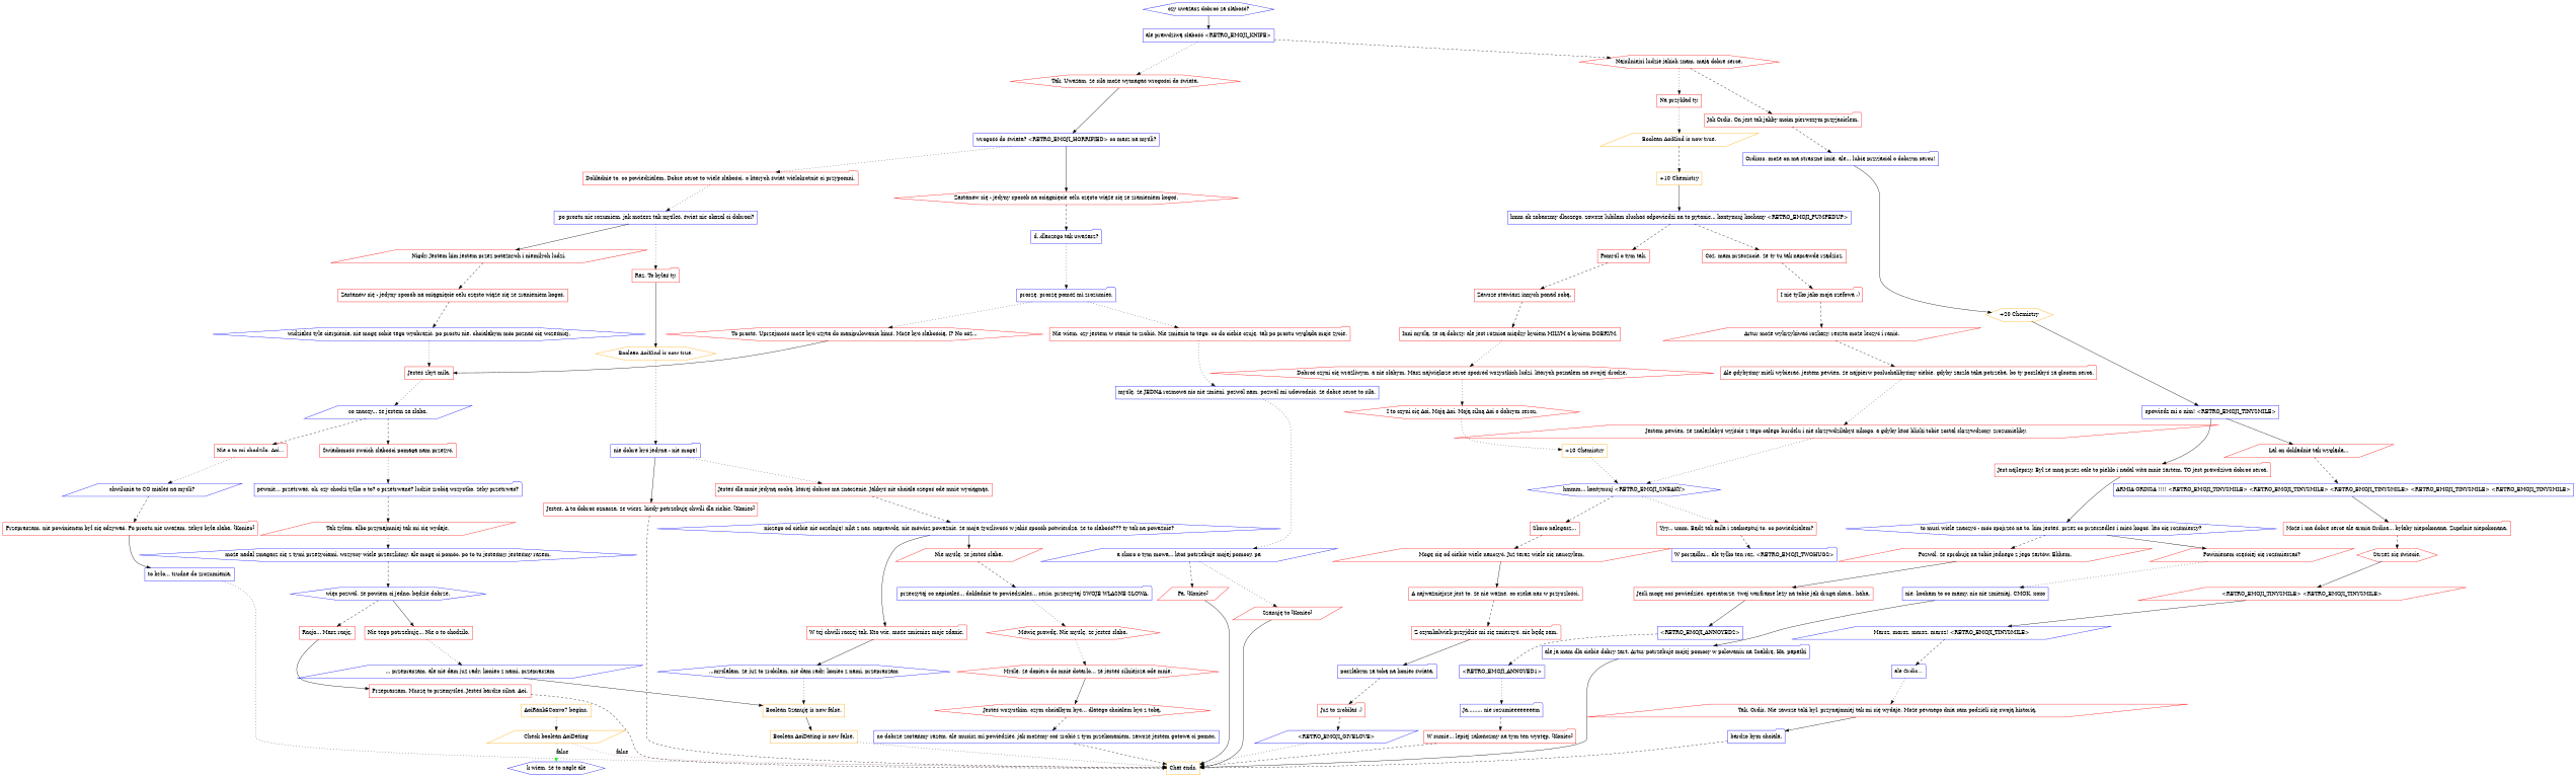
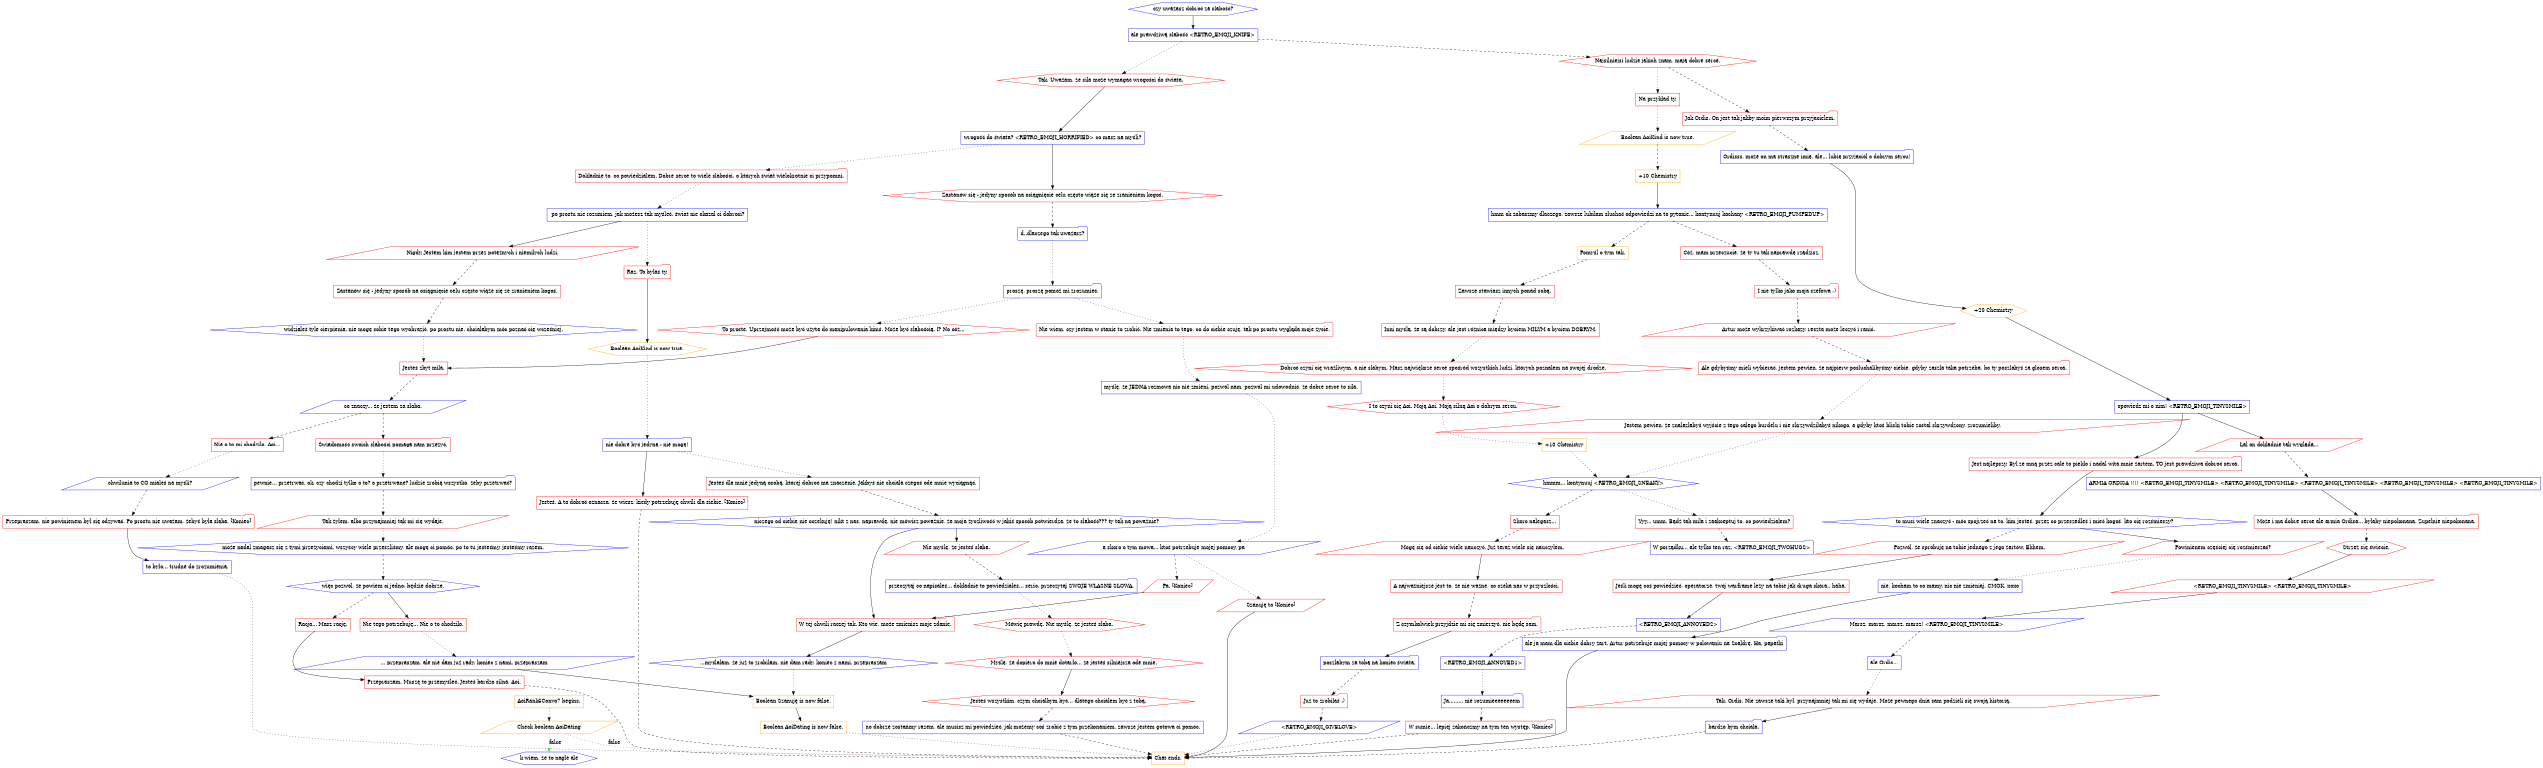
  digraph {
    node [color=red shape=box]
    edge [style=dashed]
    "AoiRank5Convo7 begins." [color=orange]
    n2 [color=orange label="Check boolean AoiDating" shape=parallelogram]
    n3 [color=blue label="k wiem, że to nagłe ale" shape=hexagon]
    "Chat ends." [color=orange]
    n5 [color=blue label="czy uważasz dobroć za słabość?" shape=hexagon]
    n6 [color=blue label="ale prawdziwą słabość <RETRO_EMOJI_KNIFE>"]
    n7 [label="Najsilniejsi ludzie jakich znam, mają dobre serce." shape=hexagon]
    n8 [label="Tak. Uważam, że siła może wymagać wrogości do świata." shape=hexagon]
    n9 [label="Na przykład ty."]
    n10 [label="Jak Ordis. On jest tak jakby moim pierwszym przyjacielem." shape=folder]
    n11 [color=blue label="wrogość do świata? <RETRO_EMOJI_HORRIFIED> co masz na myśli?"]
    n12 [color=orange label="Boolean AoiKind is now true." shape=parallelogram]
    n13 [color=blue label="Ordisss, może on ma straszne imię, ale... lubię przyjaciół o dobrym sercu!" shape=folder]
    n14 [label="Dokładnie to, co powiedziałem. Dobre serce to wiele słabości, o których świat wielokrotnie ci przypomni." shape=folder]
    n15 [label="Zastanów się - jedyny sposób na osiągnięcie celu często wiąże się ze zranieniem kogoś." shape=hexagon]
    n16 [color=orange label="+10 Chemistry"]
    n17 [color=orange label="+20 Chemistry" shape=hexagon]
    n18 [color=blue label=" po prostu nie rozumiem, jak możesz tak myśleć. świat nie okazał ci dobroci?"]
    n19 [color=blue label="d..dlaczego tak uważasz?" shape=folder]
    n20 [color=blue label="hmm ok zobaczmy dlaczego, zawsze lubiłam słuchać odpowiedzi na to pytanie... kontynuuj kochany <RETRO_EMOJI_PUMPEDUP>"]
    n21 [color=blue label="opowiedz mi o nim! <RETRO_EMOJI_TINYSMILE>"]
    n22 [label="Raz. To byłaś ty." shape=folder]
    n23 [label="Nigdy. Jestem kim jestem przez potężnych i niemiłych ludzi." shape=parallelogram]
    n24 [color=blue label="proszę, proszę pomóż mi zrozumieć." shape=folder]
-   n25 [label="Pomyśl o tym tak."]
+   n25 [color=orange label="Pomyśl o tym tak."]
    n26 [label="Cóż, mam przeczucie, że ty tu tak naprawdę rządzisz."]
    n27 [label="Łał on dokładnie tak wygląda..." shape=parallelogram]
    n28 [label="Jest najlepszy. Był ze mną przez całe to piekło i nadal wita mnie żartem. TO jest prawdziwa dobroć serca." shape=folder]
    n29 [color=orange label="Boolean AoiKind is now true." shape=hexagon]
    n30 [label="Zastanów się - jedyny sposób na osiągnięcie celu często wiąże się ze zranieniem kogoś."]
    n31 [label="To proste. Uprzejmość może być użyta do manipulowania kimś. Może być słabością. I? No cóż..." shape=hexagon]
    n32 [label="Nie wiem, czy jestem w stanie to zrobić. Nie zmienia to tego, co do ciebie czuję, tak po prostu wygląda moje życie.\n" shape=folder]
    n33 [label="Zawsze stawiasz innych ponad sobą."]
    n34 [label="I nie tylko jako moja szefowa ;)" shape=folder]
    n35 [color=blue label="ARMIA ORDISA !!!! <RETRO_EMOJI_TINYSMILE> <RETRO_EMOJI_TINYSMILE> <RETRO_EMOJI_TINYSMILE> <RETRO_EMOJI_TINYSMILE> <RETRO_EMOJI_TINYSMILE>"]
    n36 [color=blue label="to musi wiele znaczyć - móc spojrzeć na to, kim jesteś, przez co przeszedłeś i mieć kogoś, kto cię rozśmieszy?" shape=hexagon]
    n37 [color=blue label="nie dobre być jedyna - nie mogę!" shape=folder]
    n38 [color=blue label="widziałeś tyle cierpienia. nie mogę sobie tego wyobrazić, po prostu nie. chciałabym móc poznać cię wcześniej." shape=hexagon]
    n39 [label="Jesteś zbyt miła."]
    n40 [color=blue label="myślę, że JEDNA rozmowa nic nie zmieni. pozwól nam, pozwól mi udowodnić, że dobre serce to siła."]
    n41 [label="Inni myślą, że są dobrzy, ale jest różnica między byciem MIŁYM a byciem DOBRYM."]
    n42 [label="Artur może wykrzykiwać rozkazy, reszta może leczyć i ranić." shape=parallelogram]
    n43 [label="Może i ma dobre serce ale armia Ordisa... byłaby niepokonana. Zupełnie niepokonana." shape=folder]
    n44 [label="Powinienem częściej cię rozśmieszać?" shape=parallelogram]
    n45 [label="Pozwól, że spróbuję na tobie jednego z jego żartów. Ekhem." shape=parallelogram]
    n46 [label="Jesteś dla mnie jedyną osobą, której dobroć ma znaczenie. Jakbyś nie chciała czegoś ode mnie wyciągnąć."]
    n47 [label="Jesteś. A ta dobroć oznacza, że wiesz, kiedy potrzebuję chwili dla siebie. [Koniec]"]
    n48 [color=blue label="co znaczy... że jestem za słaba." shape=parallelogram]
    n49 [color=blue label="a skoro o tym mowa... ktoś potrzebuje mojej pomocy. pa" shape=parallelogram]
    n50 [label="Dobroć czyni cię wrażliwym, a nie słabym. Masz największe serce spośród wszystkich ludzi, których poznałem na swojej drodze." shape=hexagon]
    n51 [label="Ale gdybyśmy mieli wybierać, jestem pewien, że najpierw posłuchalibyśmy ciebie, gdyby zaszła taka potrzeba, bo ty poszłabyś za głosem serca." shape=folder]
    n52 [label="Strzeż się świecie." shape=hexagon]
    n53 [color=blue label="nie, kocham to co mamy. nic nie zmieniaj. CMOK. xoxo"]
    n54 [label="Jeśli mogę coś powiedzieć, operatorze, twój warframe leży na tobie jak druga skóra.. haha."]
    n55 [color=blue label="niczego od ciebie nie oczekuję! nikt z nas, naprawdę. nie mówisz poważnie, że moja życzliwość w jakiś sposób potwierdza, że to słabość??? ty tak na poważnie?" shape=hexagon]
    n56 [label="Nie o to mi chodziło, Aoi..." shape=folder]
    n57 [label="Świadomość swoich słabości pomaga nam przeżyć." shape=folder]
    n58 [label="Szanuję to [Koniec]" shape=parallelogram]
    n59 [label="Pa. [Koniec]" shape=parallelogram]
    n60 [label="I to czyni cię Aoi. Moją Aoi. Moją silną Aoi o dobrym sercu." shape=hexagon]
    n61 [label="Jestem pewien, że znalazłabyś wyjście z tego całego burdelu i nie skrzywdziłabyś nikogo, a gdyby ktoś bliski tobie został skrzywdzony, zrozumieliby." shape=parallelogram]
    n62 [label="<RETRO_EMOJI_TINYSMILE> <RETRO_EMOJI_TINYSMILE>" shape=parallelogram]
    n63 [color=blue label="ale ja mam dla ciebie dobry żart. Artur potrzebuje mojej pomocy w polowaniu na Scaldrę. Ha. papatki" shape=folder]
    n64 [color=blue label="<RETRO_EMOJI_ANNOYED2>"]
    n65 [label="W tej chwili raczej tak. Kto wie, może zmienisz moje zdanie." shape=folder]
    n66 [label="Nie myślę, że jesteś słaba." shape=parallelogram]
    n67 [color=blue label="chwilunia to CO miałeś na myśli?" shape=parallelogram]
    n68 [color=blue label="pewnie... przetrwać. ok. czy chodzi tylko o to? o przetrwane? ludzie zrobią wszystko, żeby przetrwać?" shape=folder]
    n69 [color=orange label="+10 Chemistry"]
    n70 [color=blue label="hmmm... kontynuuj <RETRO_EMOJI_SNEAKY>" shape=hexagon]
    n71 [color=blue label="Marsz, marsz, marsz, marsz! <RETRO_EMOJI_TINYSMILE>" shape=parallelogram]
    n72 [color=blue label="<RETRO_EMOJI_ANNOYED1>"]
    n73 [color=blue label="...myślałam, że już to zrobiłam. nie dam rady. koniec z nami. przepraszam" shape=hexagon]
    n74 [color=blue label="przeczytaj co napisałeś... dokładnie to powiedziałeś... serio. przeczytaj SWOJE WŁASNE SŁOWA." shape=folder]
    n75 [label="Przepraszam, nie powinienem był się odzywać. Po prostu nie uważam, żebyś była słaba. [Koniec]" shape=folder]
    n76 [label="Tak żyłem, albo przynajmniej tak mi się wydaje." shape=parallelogram]
    n77 [label="Yyy... umm. Bądź tak miła i zaakceptuj to, co powiedziałem?"]
    n78 [label="Skoro nalegasz..."]
    n79 [color=blue label="ale Ordis..." shape=folder]
    n80 [color=blue label="Ja......... nie rozumieeeeeeeem" shape=folder]
    n81 [color=orange label="Boolean Szanuję is now false."]
    n82 [label="Mówię prawdę. Nie myślę, że jesteś słaba." shape=hexagon]
    n83 [color=blue label="to było... trudne do zrozumienia."]
    n84 [color=blue label="może nadal zmagasz się z tymi przeżyciami. wszyscy wiele przeszliśmy, ale mogę ci pomóc. po to tu jesteśmy. jesteśmy razem." shape=hexagon]
    n85 [color=blue label="W porządku... ale tylko ten raz. <RETRO_EMOJI_TWOHUGS>" shape=folder]
    n86 [label="Mogę się od ciebie wiele nauczyć. Już teraz wiele się nauczyłem." shape=parallelogram]
    n87 [label="Tak. Ordis. Nie zawsze taki był, przynajmniej tak mi się wydaje. Może pewnego dnia sam podzieli się swoją historią." shape=parallelogram]
    n88 [label="W sumie... lepiej zakończmy na tym ten występ. [Koniec]" shape=folder]
    n89 [color=orange label="Boolean AoiDating is now false."]
    n90 [label="Myślę, że dopiero do mnie dotarło... że jesteś silniejsza ode mnie." shape=hexagon]
    n91 [color=blue label="więc pozwól, że powiem ci jedno: będzie dobrze." shape=hexagon]
    n92 [label="A najważniejsze jest to, że nie ważne, co czeka nas w przyszłości."]
    n93 [color=blue label="bardzo bym chciała." shape=folder]
    n94 [label="Jesteś wszystkim, czym chciałbym być... dlatego chciałem być z tobą." shape=hexagon]
    n95 [label="Racja... Masz rację."]
    n96 [label="Nie tego potrzebuję... Nie o to chodziło."]
    n97 [label="Z czymkolwiek przyjdzie mi się zmierzyć, nie będę sam." shape=folder]
    n98 [color=blue label="no dobrze zostańmy razem, ale musisz mi powiedzieć, jak możemy coś zrobić z tym przekonaniem. zawsze jestem gotowa ci pomóc."]
    n99 [label="Przepraszam. Muszę to przemyśleć. Jesteś bardzo silna, Aoi.\n"]
    n100 [color=blue label="... przepraszam, ale nie dam już rady. koniec z nami. przepraszam" shape=parallelogram]
    n101 [color=blue label="poszłabym za tobą na koniec świata." shape=folder]
    n102 [label="Już to zrobiłaś :)" shape=folder]
    n103 [color=blue label="<RETRO_EMOJI_GIVELOVE>" shape=parallelogram]
    "AoiRank5Convo7 begins." -> n2 [style=dotted]
    n2 -> n3 [color=green label=false style=dotted]
    n2 -> "Chat ends." [color=brown label=false style=dotted]
    n5 -> n6 [style=solid]
    n6 -> n7
    n6 -> n8 [style=dotted]
    n7 -> n9 [style=dotted]
    n7 -> n10
    n8 -> n11 [style=solid]
    n9 -> n12 [style=dotted]
    n10 -> n13
    n11 -> n14 [style=dotted]
    n11 -> n15 [style=solid]
    n12 -> n16
    n13 -> n17 [style=solid]
    n14 -> n18 [style=dotted]
    n15 -> n19
    n16 -> n20 [style=solid]
    n17 -> n21 [style=solid]
    n18 -> n22 [style=dotted]
    n18 -> n23 [style=solid]
    n19 -> n24 [style=dotted]
    n20 -> n25
    n20 -> n26
    n21 -> n27 [style=solid]
    n21 -> n28 [style=solid]
    n22 -> n29 [style=solid]
    n23 -> n30
    n24 -> n31 [style=dotted]
    n24 -> n32 [style=dotted]
    n25 -> n33
    n26 -> n34
    n27 -> n35
    n28 -> n36 [style=solid]
    n29 -> n37 [style=dotted]
    n30 -> n38
    n31 -> n39 [style=solid]
    n32 -> n40 [style=dotted]
    n33 -> n41
    n34 -> n42
    n35 -> n43 [style=solid]
    n36 -> n44 [style=solid]
    n36 -> n45
    n37 -> n46 [style=dotted]
    n37 -> n47 [style=solid]
    n38 -> n39 [style=dotted]
-   n39 -> n48 [style=dotted]
+   n39 -> n48
    n40 -> n49 [style=dotted]
    n41 -> n50 [style=dotted]
    n42 -> n51
    n43 -> n52
    n44 -> n53 [style=dotted]
    n45 -> n54 [style=solid]
    n46 -> n55
    n47 -> "Chat ends."
    n48 -> n56
    n48 -> n57
    n49 -> n58 [style=dotted]
    n49 -> n59
    n50 -> n60 [style=dotted]
    n51 -> n61 [style=dotted]
    n52 -> n62 [style=solid]
    n53 -> n63 [style=solid]
    n54 -> n64 [style=solid]
    n55 -> n65 [style=solid]
    n55 -> n66 [style=solid]
    n56 -> n67 [style=dotted]
    n57 -> n68 [style=dotted]
    n58 -> "Chat ends." [style=solid]
-   n59 -> "Chat ends." [style=solid]
+   n59 -> n65 [style=solid]
    n60 -> n69 [style=dotted]
    n61 -> n70 [style=dotted]
    n62 -> n71 [style=solid]
    n63 -> "Chat ends." [style=solid]
    n64 -> n72
    n65 -> n73 [style=solid]
    n66 -> n74
    n67 -> n75
    n68 -> n76
    n69 -> n70 [style=dotted]
    n70 -> n77 [style=dotted]
    n70 -> n78
    n71 -> n79
    n72 -> n80 [style=dotted]
    n73 -> n81 [style=dotted]
    n74 -> n82 [style=dotted]
    n75 -> n83 [style=solid]
    n76 -> n84 [style=dotted]
    n77 -> n85
    n78 -> n86
    n79 -> n87 [style=dotted]
    n80 -> n88
    n81 -> n89 [style=solid]
    n82 -> n90 [style=dotted]
    n83 -> "Chat ends." [style=dotted]
    n84 -> n91
    n86 -> n92 [style=solid]
    n87 -> n93 [style=solid]
    n88 -> "Chat ends."
    n89 -> "Chat ends." [style=dotted]
    n90 -> n94 [style=solid]
    n91 -> n95
    n91 -> n96 [style=solid]
    n92 -> n97
    n93 -> "Chat ends."
    n94 -> n98
    n95 -> n99 [style=solid]
    n96 -> n100 [style=dotted]
    n97 -> n101 [style=solid]
    n98 -> "Chat ends."
    n99 -> "Chat ends."
    n100 -> n81 [style=solid]
    n101 -> n102
    n102 -> n103
    n103 -> "Chat ends." [style=dotted]
  }
